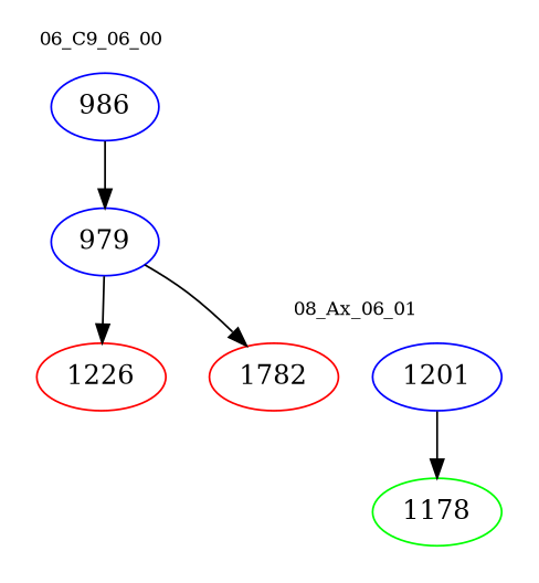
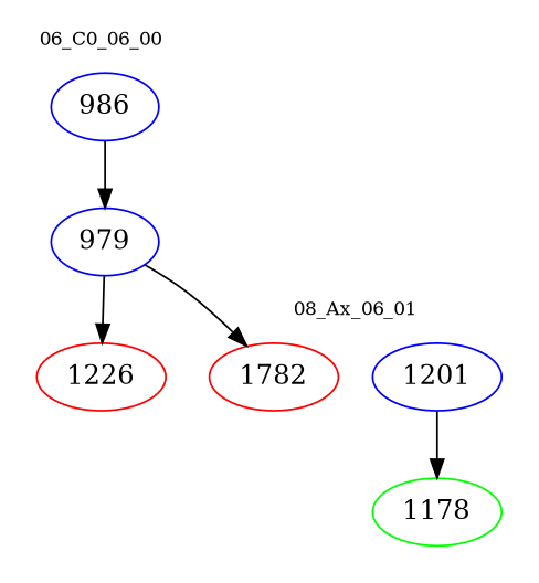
  digraph {
    node [color=blue]
    edge [color=black]
    n1 [label=1201]
    n2 [color=green label=1178]
    n3 [color=red label=1782]
    n4 [label=986]
    n5 [label=979]
    n6 [color=red label=1226]
    subgraph cluster_1 {
      color=white
      fontsize=10
      label="08_Ax_06_01"
      n1
      n2
      n3
    }
    subgraph cluster_2 {
      color=white
      fontsize=10
-     label="06_C9_06_00"
+     label="06_C0_06_00"
      n4
      n5
      n6
    }
    n1 -> n2
    n4 -> n5
    n5 -> n3
    n5 -> n6
  }
